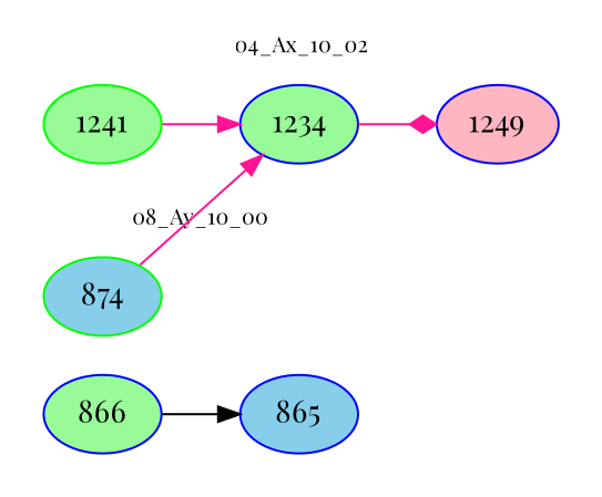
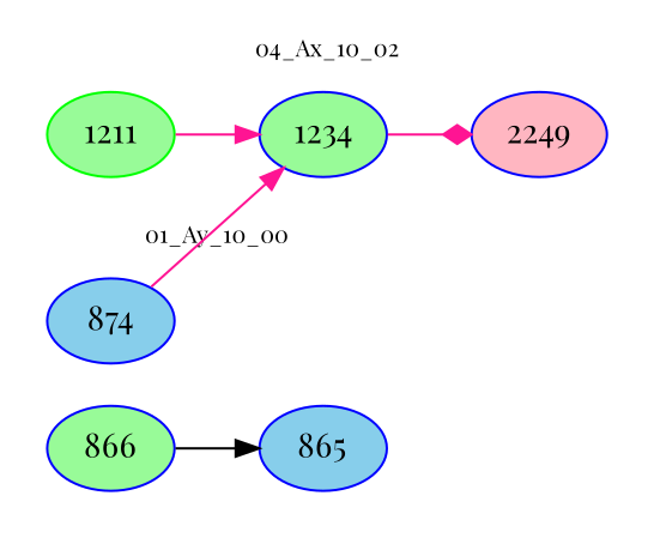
  digraph {
    fontname="Playfair Display"
    rankdir=LR
    node [color=blue fillcolor=palegreen fontname="Playfair Display" style=filled]
    edge [arrowhead=normal color=deeppink fontname="Playfair Display"]
-   n1 [color=green label=1241]
+   n1 [color=green label=1211]
    n2 [label=1234]
-   n3 [fillcolor=lightpink label=1249]
-   n4 [color=green fillcolor=skyblue label=874]
+   n3 [fillcolor=lightpink label=2249]
+   n4 [fillcolor=skyblue label=874]
    n5 [label=866]
    n6 [fillcolor=skyblue label=865]
    subgraph cluster_1 {
      color=white
      fontsize=10
      label="04_Ax_10_02"
      n1
      n2
      n3
    }
    subgraph cluster_2 {
      color=white
      fontsize=10
-     label="08_Ay_10_00"
+     label="01_Ay_10_00"
      n4
      n5
      n6
    }
    n1 -> n2
    n2 -> n3 [arrowhead=diamond]
    n4 -> n2
    n5 -> n6 [color=black]
  }
